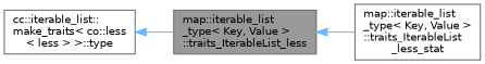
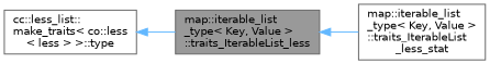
  digraph {
    rankdir=LR
    node [color=gray40 fillcolor=white fontname=Helvetica fontsize=10 shape=box style=filled]
    edge [color=steelblue1 dir=back fontname=Helvetica fontsize=10 labelfontname=Helvetica labelfontsize=10 style=solid]
    n1 [fillcolor=grey60 fontcolor=black height=0.2 label="map::iterable_list\l_type\< Key, Value \>\l::traits_IterableList_less" width=0.4]
    n2 [height=0.2 label="map::iterable_list\l_type\< Key, Value \>\l::traits_IterableList\l_less_stat" width=0.4]
-   n3 [height=0.2 label="cc::iterable_list::\lmake_traits\< co::less\l\< less \> \>::type" width=0.4]
+   n3 [height=0.2 label="cc::less_list::\lmake_traits\< co::less\l\< less \> \>::type" width=0.4]
    n1 -> n2
    n3 -> n1
  }
